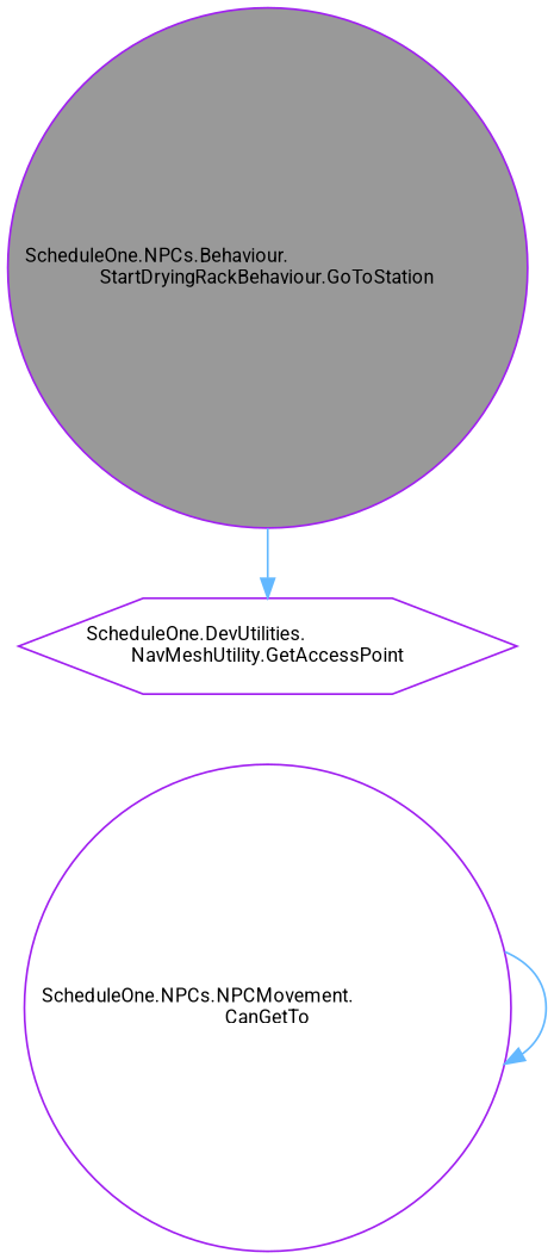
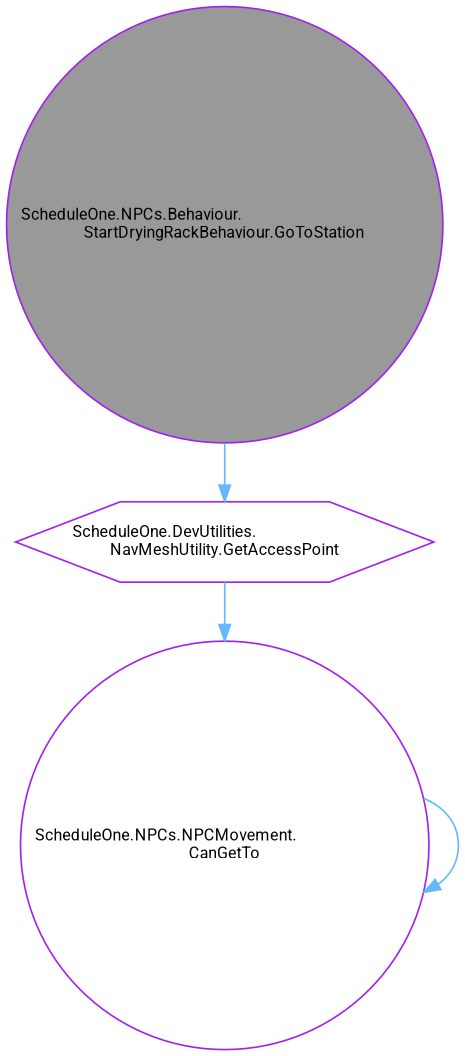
  digraph {
    fontname=Roboto
    rankdir=TB
    node [color=purple fillcolor=white fontname=Roboto fontsize=10 shape=circle style=filled]
    edge [color=steelblue1 fontname=Roboto fontsize=10 labelfontname=Helvetica labelfontsize=10 style=solid]
    n1 [fillcolor=grey60 fontcolor=black height=0.2 label="ScheduleOne.NPCs.Behaviour.\lStartDryingRackBehaviour.GoToStation" width=0.4]
    n2 [height=0.2 label="ScheduleOne.DevUtilities.\lNavMeshUtility.GetAccessPoint" shape=hexagon width=0.4]
    n3 [height=0.2 label="ScheduleOne.NPCs.NPCMovement.\lCanGetTo" width=0.4]
    n1 -> n2
+   n2 -> n3
    n3 -> n3
  }
